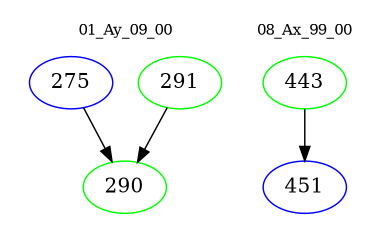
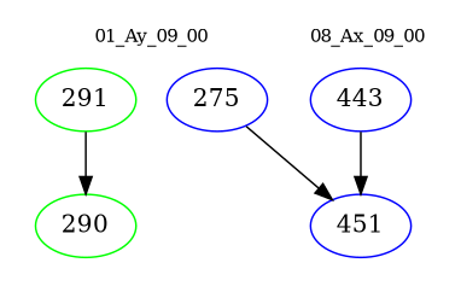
  digraph {
    node [color=green]
    edge [color=black]
    n1 [label=291]
    n2 [color=blue label=275]
    n3 [label=290]
-   n4 [label=443]
+   n4 [color=blue label=443]
    n5 [color=blue label=451]
    subgraph cluster_1 {
      color=white
      fontsize=10
      label="01_Ay_09_00"
      n1
      n2
      n3
    }
    subgraph cluster_2 {
      color=white
      fontsize=10
-     label="08_Ax_99_00"
+     label="08_Ax_09_00"
      n4
      n5
    }
    n1 -> n3
-   n2 -> n3
+   n2 -> n5
    n4 -> n5
  }
